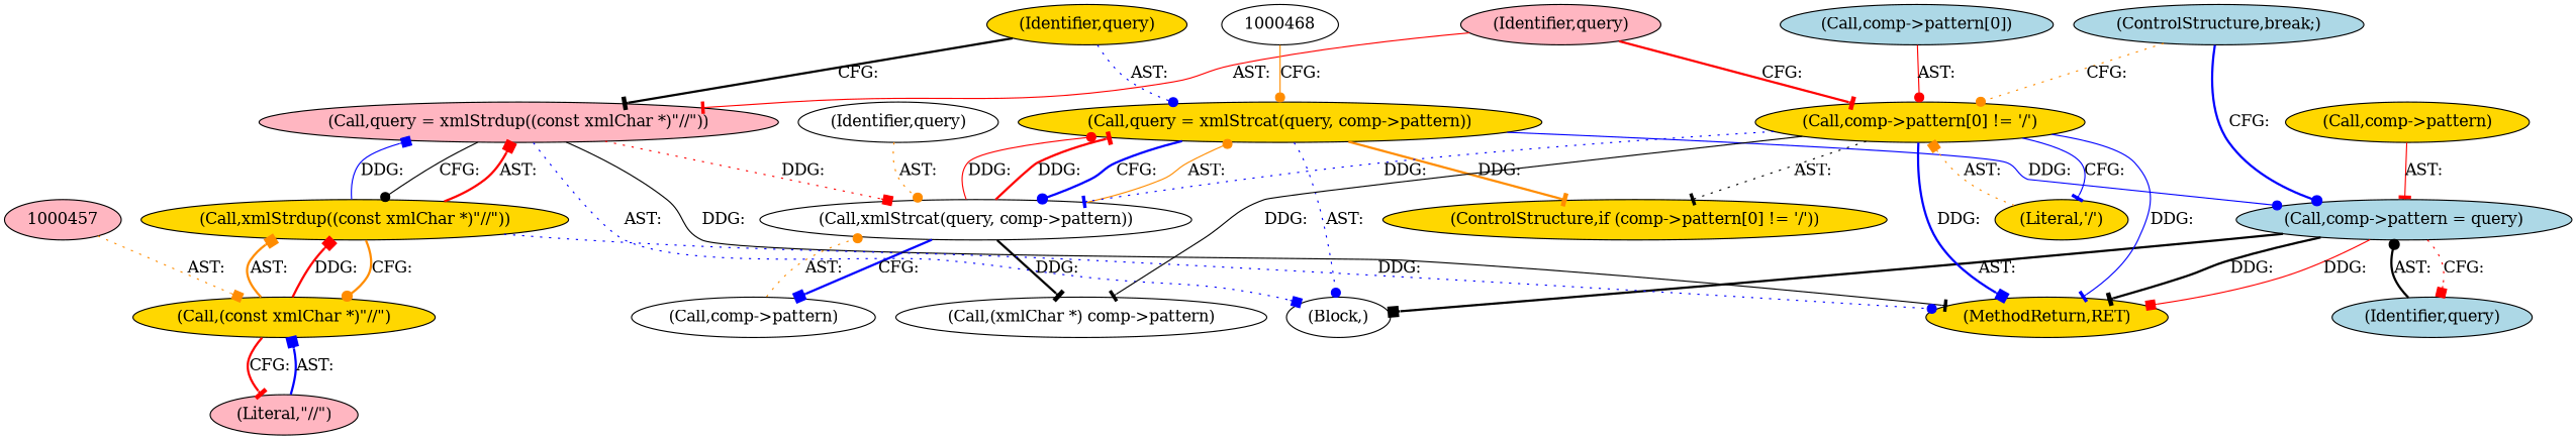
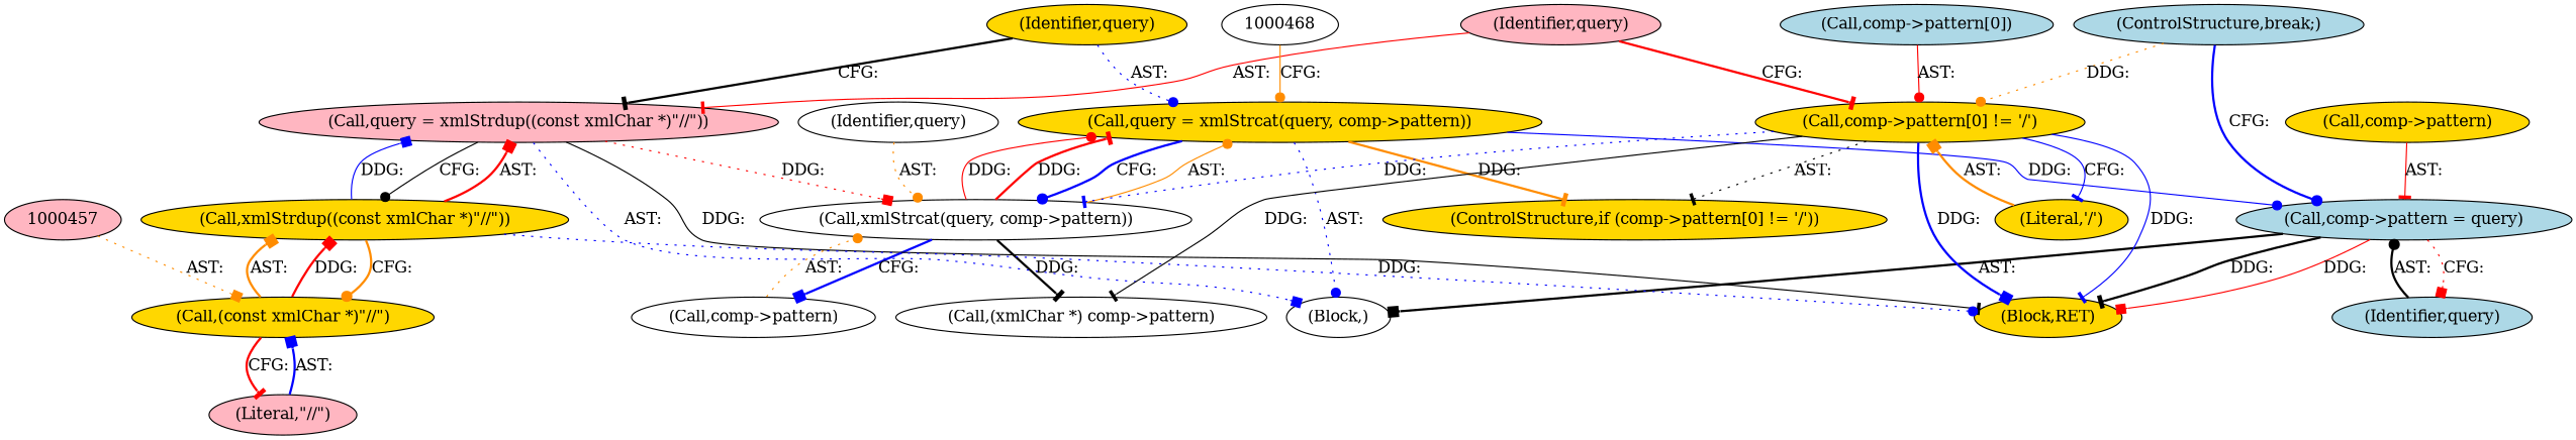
  digraph {
    fontname="DejaVu Serif"
    node [fillcolor=gold fontname="DejaVu Serif" style=filled]
    edge [arrowhead=dot color=blue fontname="DejaVu Serif" style=bold]
    n1 [label="(Call,query = xmlStrcat(query, comp->pattern))"]
    n2 [fillcolor=white label="(Call,xmlStrcat(query, comp->pattern))"]
    n3 [fillcolor=lightblue label="(Call,comp->pattern = query)"]
    n4 [fillcolor=white label="(Block,)"]
    n5 [label="(ControlStructure,if (comp->pattern[0] != '/'))"]
    n6 [fillcolor=white label="(Call,(xmlChar *) comp->pattern)"]
    n7 [fillcolor=white label="(Call,comp->pattern)"]
-   n8 [label="(MethodReturn,RET)"]
+   n8 [label="(Block,RET)"]
    n9 [fillcolor=lightblue label="(Identifier,query)"]
    n10 [fillcolor=lightpink label="(Call,query = xmlStrdup((const xmlChar *)\"//\"))"]
    n11 [label="(Call,xmlStrdup((const xmlChar *)\"//\"))"]
    n12 [label="(Call,(const xmlChar *)\"//\")"]
    n13 [fillcolor=lightpink label="(Literal,\"//\")"]
    n14 [label="(Call,comp->pattern[0] != '/')"]
    n15 [label="(Literal,'/')"]
    n16 [label="(Identifier,query)"]
    n17 [fillcolor=white label="(Identifier,query)"]
    n18 [fillcolor=lightpink label="(Identifier,query)"]
    n19 [fillcolor=lightblue label="(ControlStructure,break;)"]
    n20 [label="(Call,comp->pattern)"]
    n21 [fillcolor=lightblue label="(Call,comp->pattern[0])"]
    1000468 [fillcolor=white]
    1000457 [fillcolor=lightpink]
    n1 -> n2 [label="CFG: "]
    n1 -> n3 [label="DDG: " style=solid]
    n1 -> n4 [label="AST: " style=dotted]
    n1 -> n5 [arrowhead=tee color=darkorange label="DDG: "]
    n2 -> n1 [color=darkorange label="AST: " style=solid]
    n2 -> n1 [color=red label="DDG: " style=solid]
    n2 -> n1 [arrowhead=tee color=red label="DDG: "]
    n2 -> n6 [arrowhead=tee color=black label="DDG: "]
    n2 -> n7 [arrowhead=box label="CFG: "]
    n3 -> n4 [arrowhead=box color=black label="AST: "]
    n3 -> n8 [arrowhead=box color=red label="DDG: " style=solid]
    n3 -> n8 [arrowhead=tee color=black label="DDG: "]
    n3 -> n9 [arrowhead=box color=red label="CFG: " style=dotted]
    n7 -> n2 [color=darkorange label="AST: " style=dotted]
    n9 -> n3 [color=black label="AST: "]
    n10 -> n2 [arrowhead=box color=red label="DDG: " style=dotted]
    n10 -> n4 [arrowhead=box label="AST: " style=dotted]
    n10 -> n8 [arrowhead=tee color=black label="DDG: " style=solid]
    n10 -> n11 [color=black label="CFG: " style=solid]
    n11 -> n8 [label="DDG: " style=dotted]
    n11 -> n10 [arrowhead=box color=red label="AST: "]
    n11 -> n10 [arrowhead=box label="DDG: " style=solid]
    n11 -> n12 [color=darkorange label="CFG: "]
    n12 -> n11 [arrowhead=box color=darkorange label="AST: "]
    n12 -> n11 [arrowhead=box color=red label="DDG: "]
    n12 -> n13 [arrowhead=tee color=red label="CFG: "]
    n13 -> n12 [arrowhead=box label="AST: "]
    n14 -> n2 [arrowhead=tee label="DDG: " style=dotted]
    n14 -> n5 [arrowhead=tee color=black label="AST: " style=dotted]
    n14 -> n6 [arrowhead=tee color=black label="DDG: " style=solid]
    n14 -> n8 [arrowhead=box label="DDG: "]
    n14 -> n8 [arrowhead=tee label="DDG: " style=solid]
    n14 -> n15 [arrowhead=tee label="CFG: " style=solid]
-   n15 -> n14 [arrowhead=box color=darkorange label="AST: " style=dotted]
+   n15 -> n14 [arrowhead=box color=darkorange label="AST: "]
    n16 -> n1 [label="AST: " style=dotted]
    n16 -> n10 [arrowhead=tee color=black label="CFG: "]
    n17 -> n2 [color=darkorange label="AST: " style=dotted]
    n18 -> n10 [arrowhead=tee color=red label="AST: " style=solid]
    n18 -> n14 [arrowhead=tee color=red label="CFG: "]
    n19 -> n3 [label="CFG: "]
-   n19 -> n14 [color=darkorange label="CFG: " style=dotted]
+   n19 -> n14 [color=darkorange label="DDG: " style=dotted]
    n20 -> n3 [arrowhead=tee color=red label="AST: " style=solid]
    n21 -> n14 [color=red label="AST: " style=solid]
    1000468 -> n1 [color=darkorange label="CFG: " style=solid]
    1000457 -> n12 [arrowhead=box color=darkorange label="AST: " style=dotted]
  }
